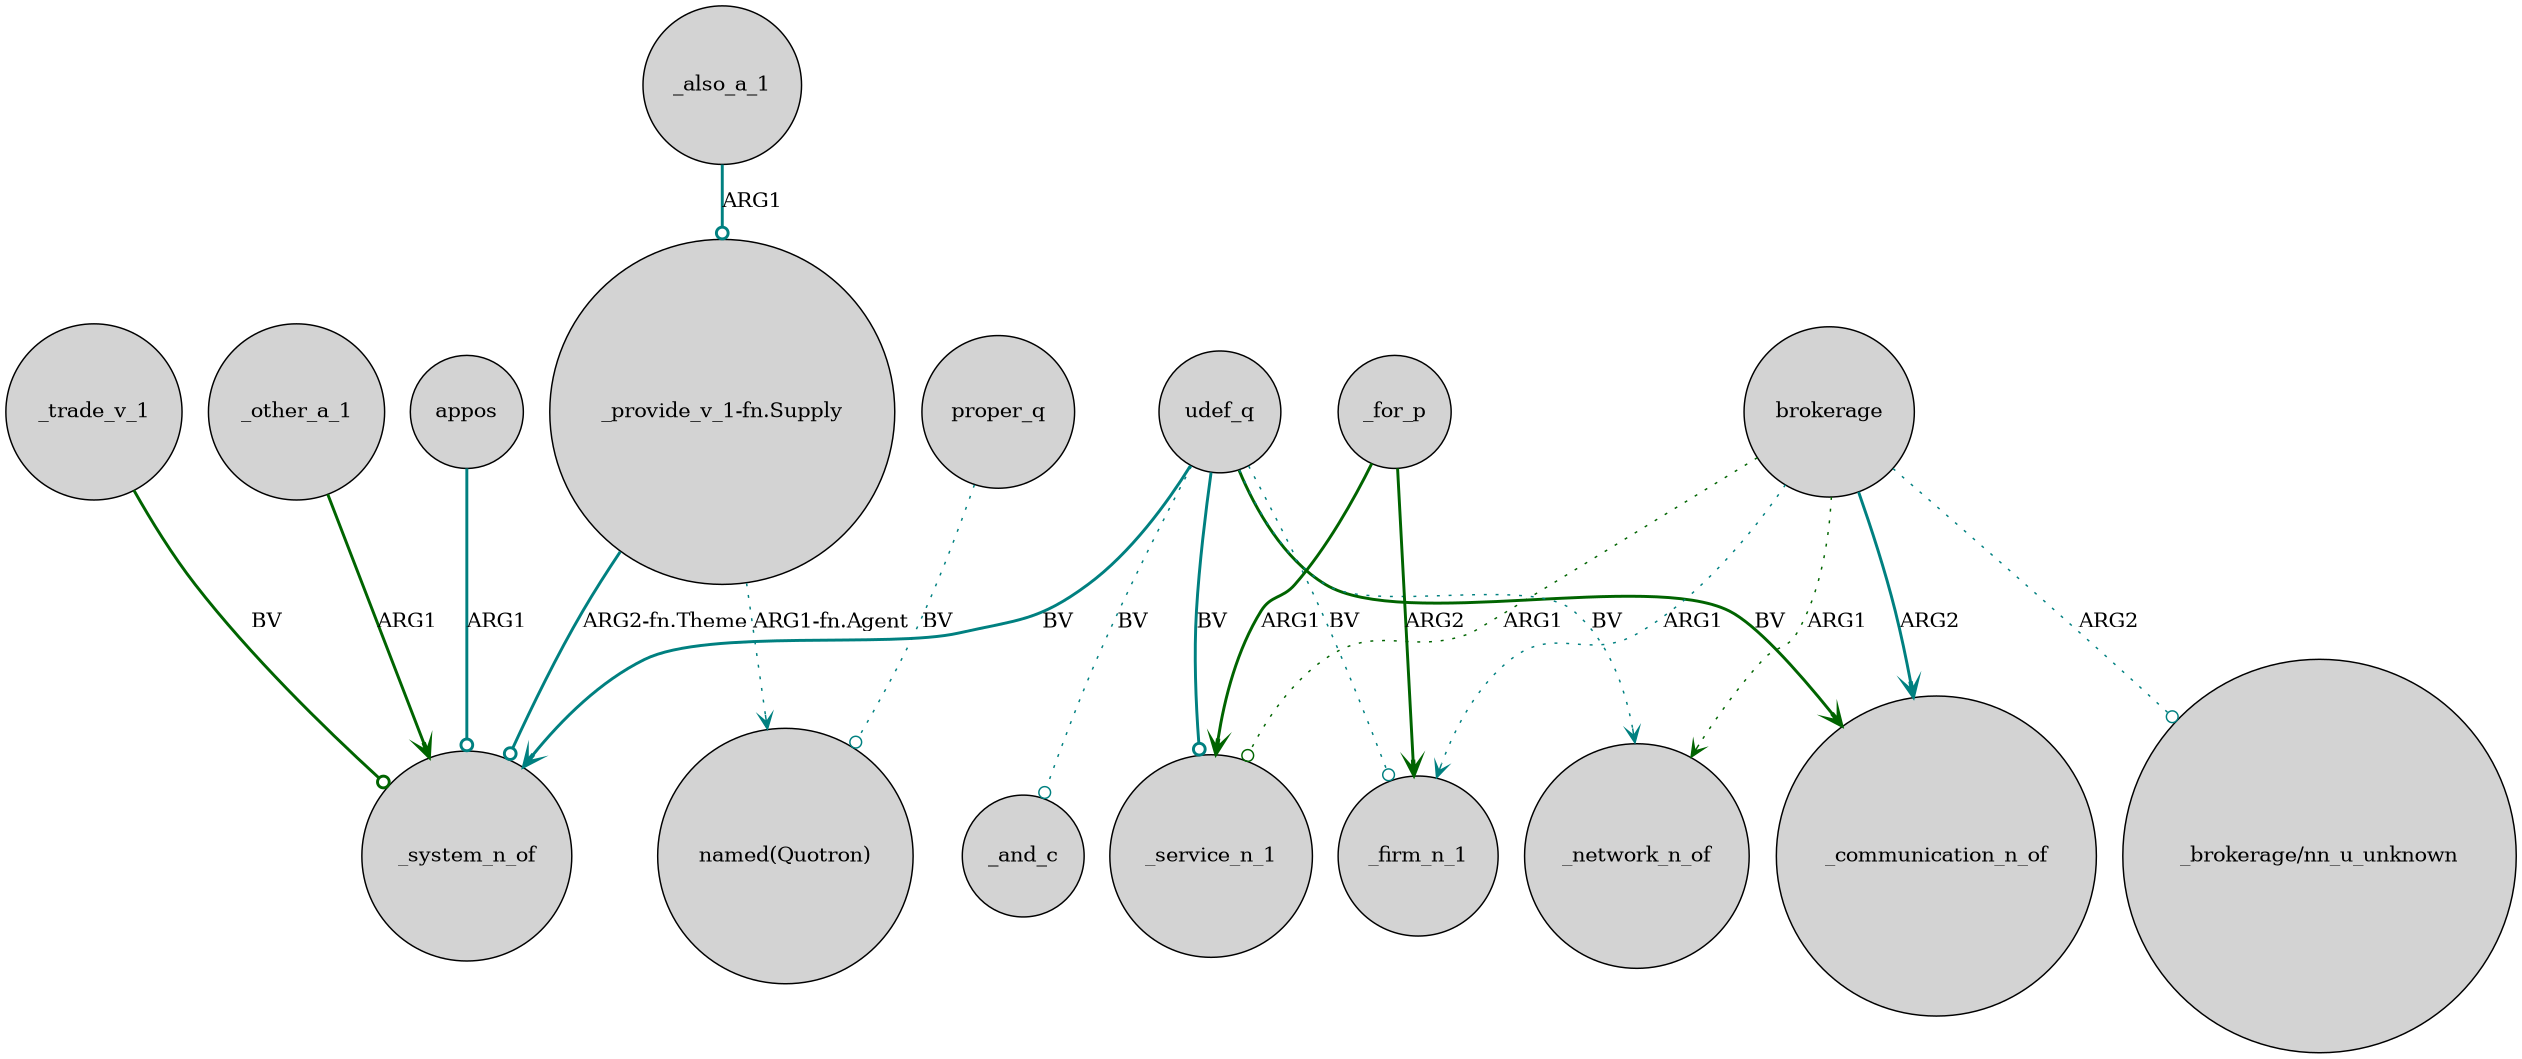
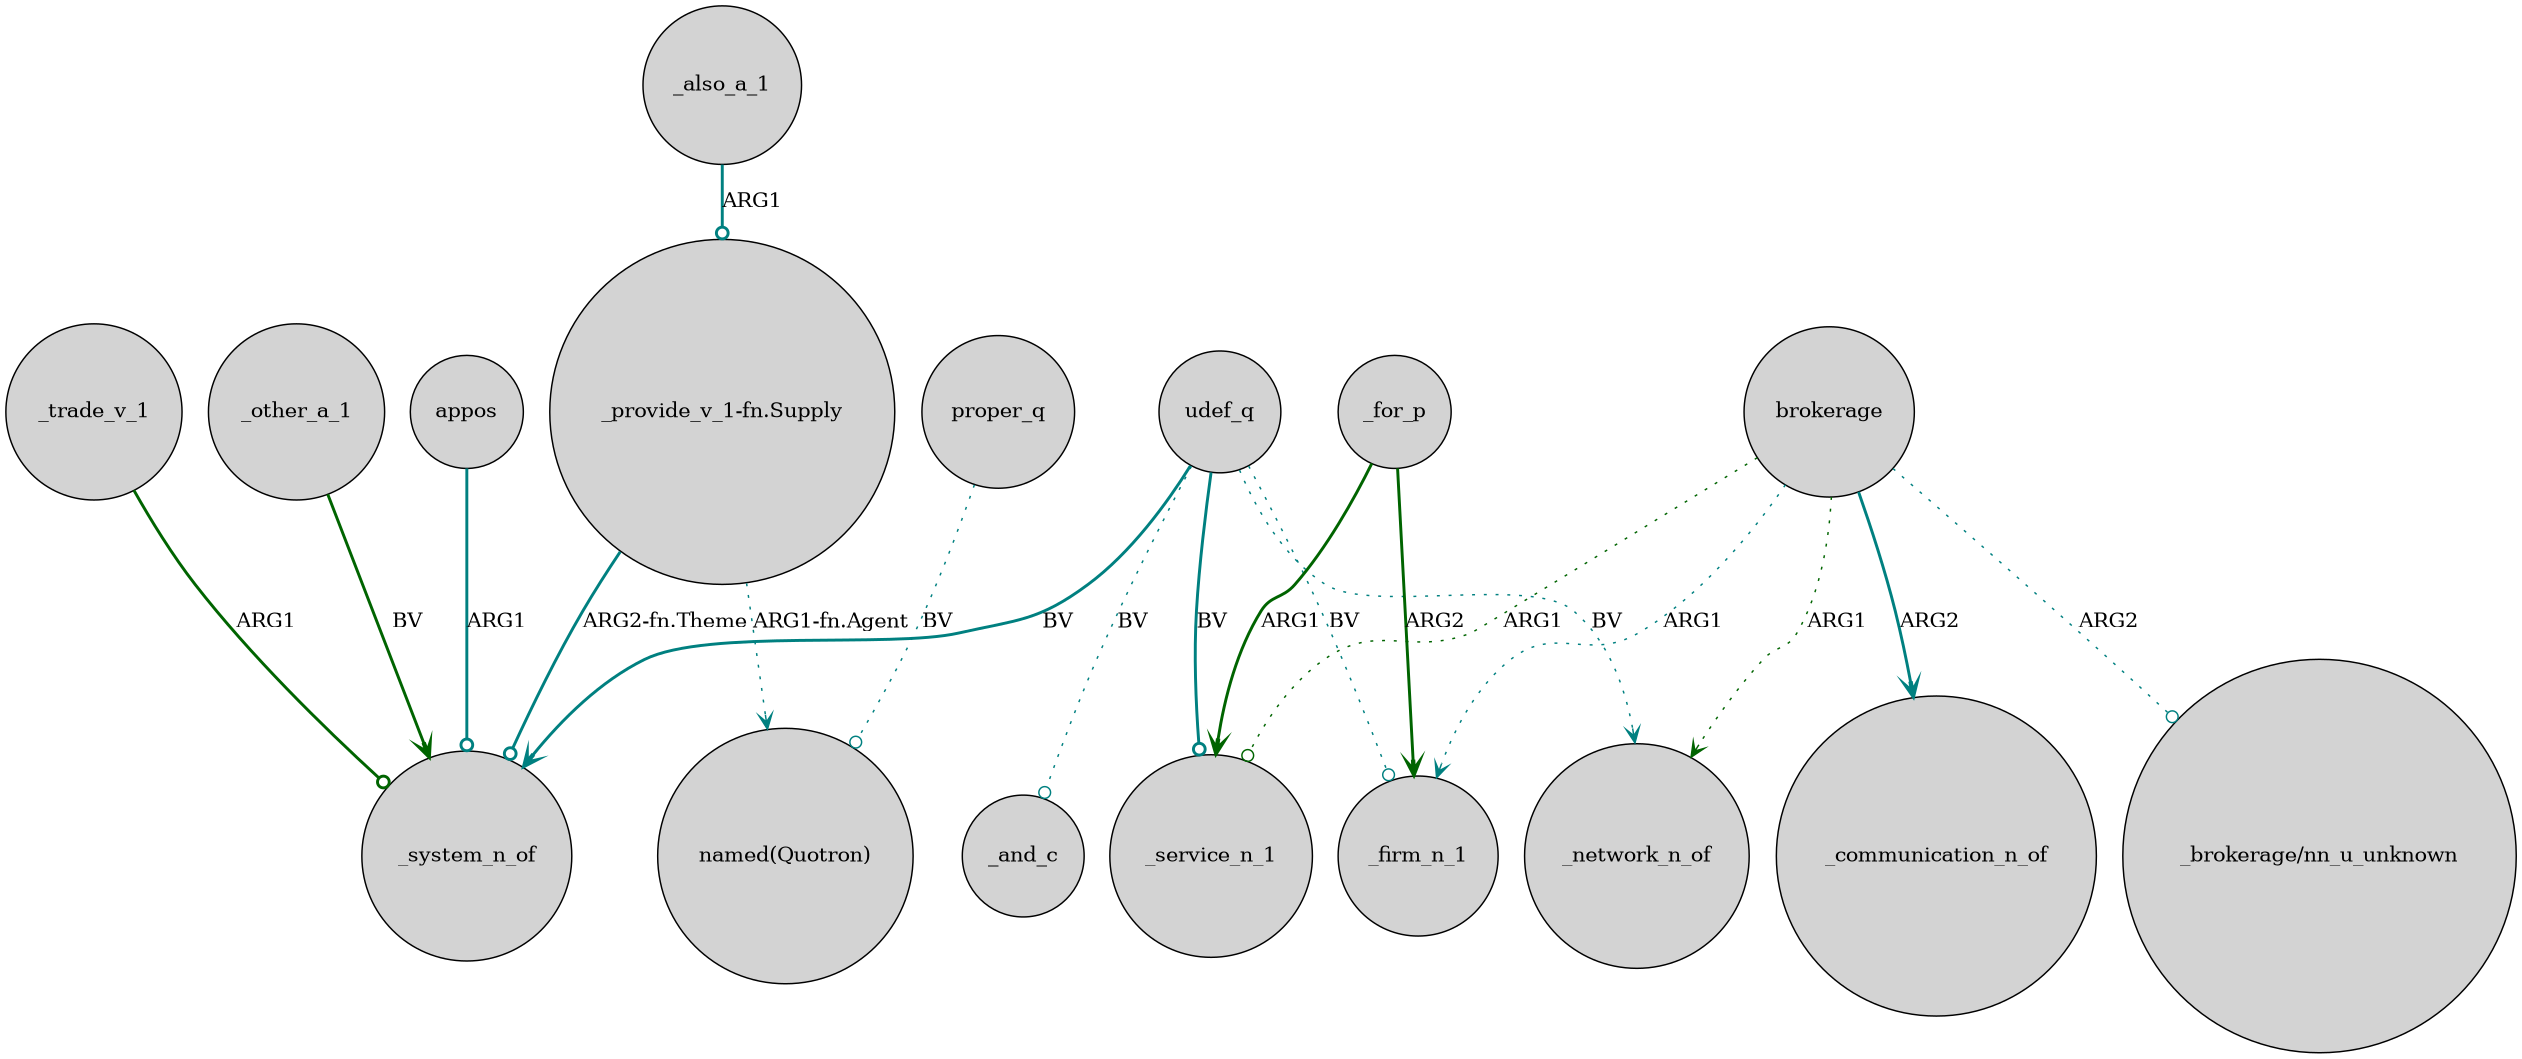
  digraph {
    node [shape=circle style=filled]
    edge [arrowhead=odot color=teal style=bold]
    "_provide_v_1-fn.Supply"
    _system_n_of
    "named(Quotron)"
    proper_q
    udef_q
    _firm_n_1
    _service_n_1
    _and_c
    _communication_n_of
    _network_n_of
    _other_a_1
    appos
    n13 [label=brokerage]
    "_brokerage/nn_u_unknown"
    _trade_v_1
    _for_p
    _also_a_1
    "_provide_v_1-fn.Supply" -> _system_n_of [label="ARG2-fn.Theme"]
    "_provide_v_1-fn.Supply" -> "named(Quotron)" [arrowhead=vee label="ARG1-fn.Agent" style=dotted]
    proper_q -> "named(Quotron)" [label=BV style=dotted]
    udef_q -> _system_n_of [arrowhead=vee label=BV]
    udef_q -> _firm_n_1 [label=BV style=dotted]
    udef_q -> _service_n_1 [label=BV]
    udef_q -> _and_c [label=BV style=dotted]
-   udef_q -> _communication_n_of [arrowhead=vee color=darkgreen label=BV]
    udef_q -> _network_n_of [arrowhead=vee label=BV style=dotted]
-   _other_a_1 -> _system_n_of [arrowhead=vee color=darkgreen label=ARG1]
+   _other_a_1 -> _system_n_of [arrowhead=vee color=darkgreen label=BV]
    appos -> _system_n_of [label=ARG1]
    n13 -> _firm_n_1 [arrowhead=vee label=ARG1 style=dotted]
    n13 -> _service_n_1 [color=darkgreen label=ARG1 style=dotted]
    n13 -> _communication_n_of [arrowhead=vee label=ARG2]
    n13 -> _network_n_of [arrowhead=vee color=darkgreen label=ARG1 style=dotted]
    n13 -> "_brokerage/nn_u_unknown" [label=ARG2 style=dotted]
-   _trade_v_1 -> _system_n_of [color=darkgreen label=BV]
+   _trade_v_1 -> _system_n_of [color=darkgreen label=ARG1]
    _for_p -> _firm_n_1 [arrowhead=vee color=darkgreen label=ARG2]
    _for_p -> _service_n_1 [arrowhead=vee color=darkgreen label=ARG1]
    _also_a_1 -> "_provide_v_1-fn.Supply" [label=ARG1]
  }
